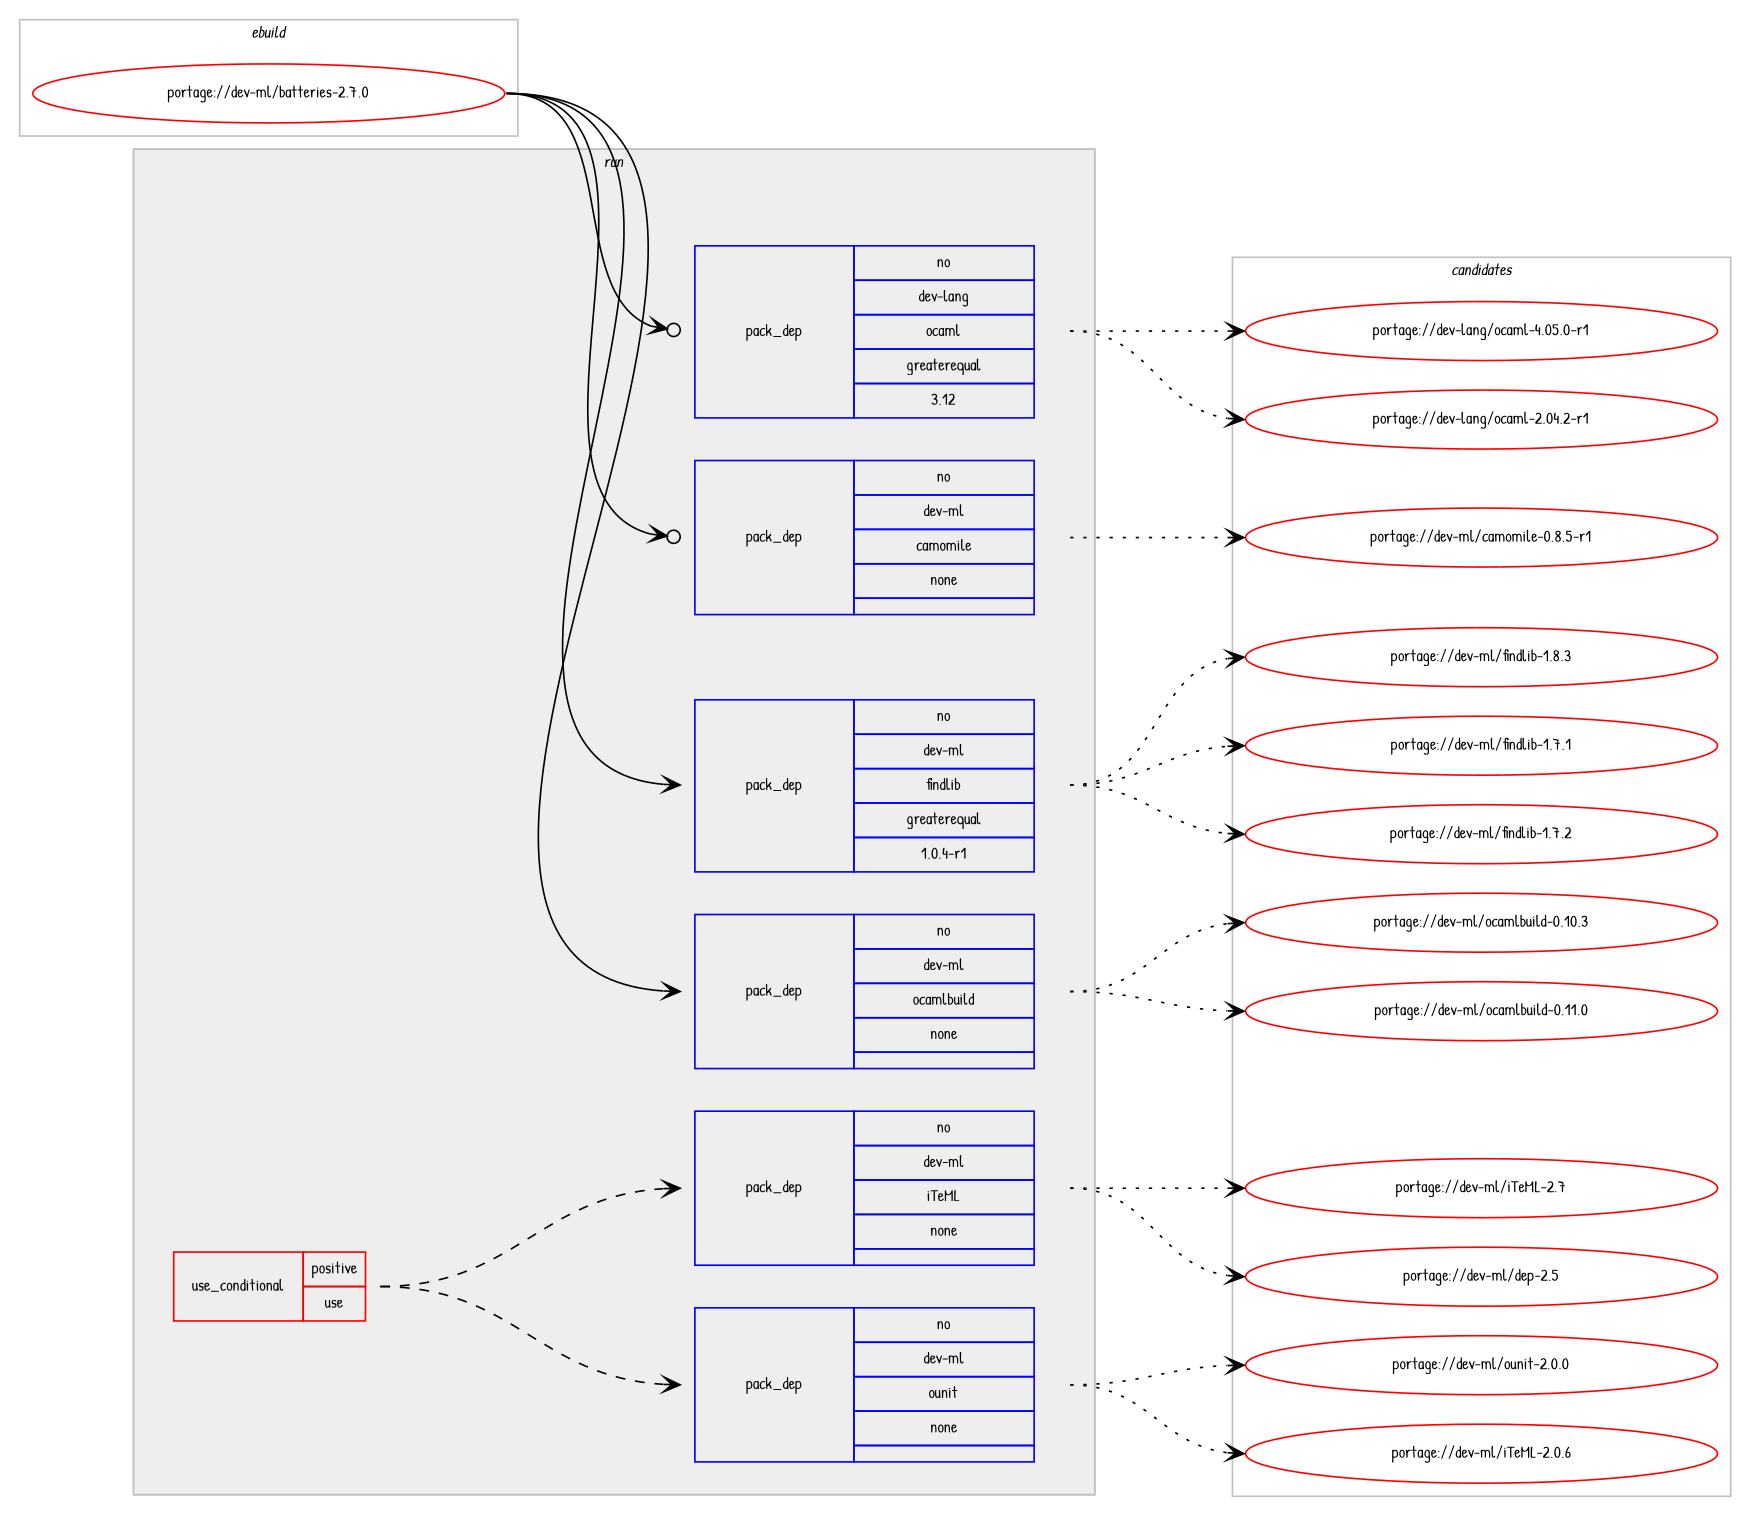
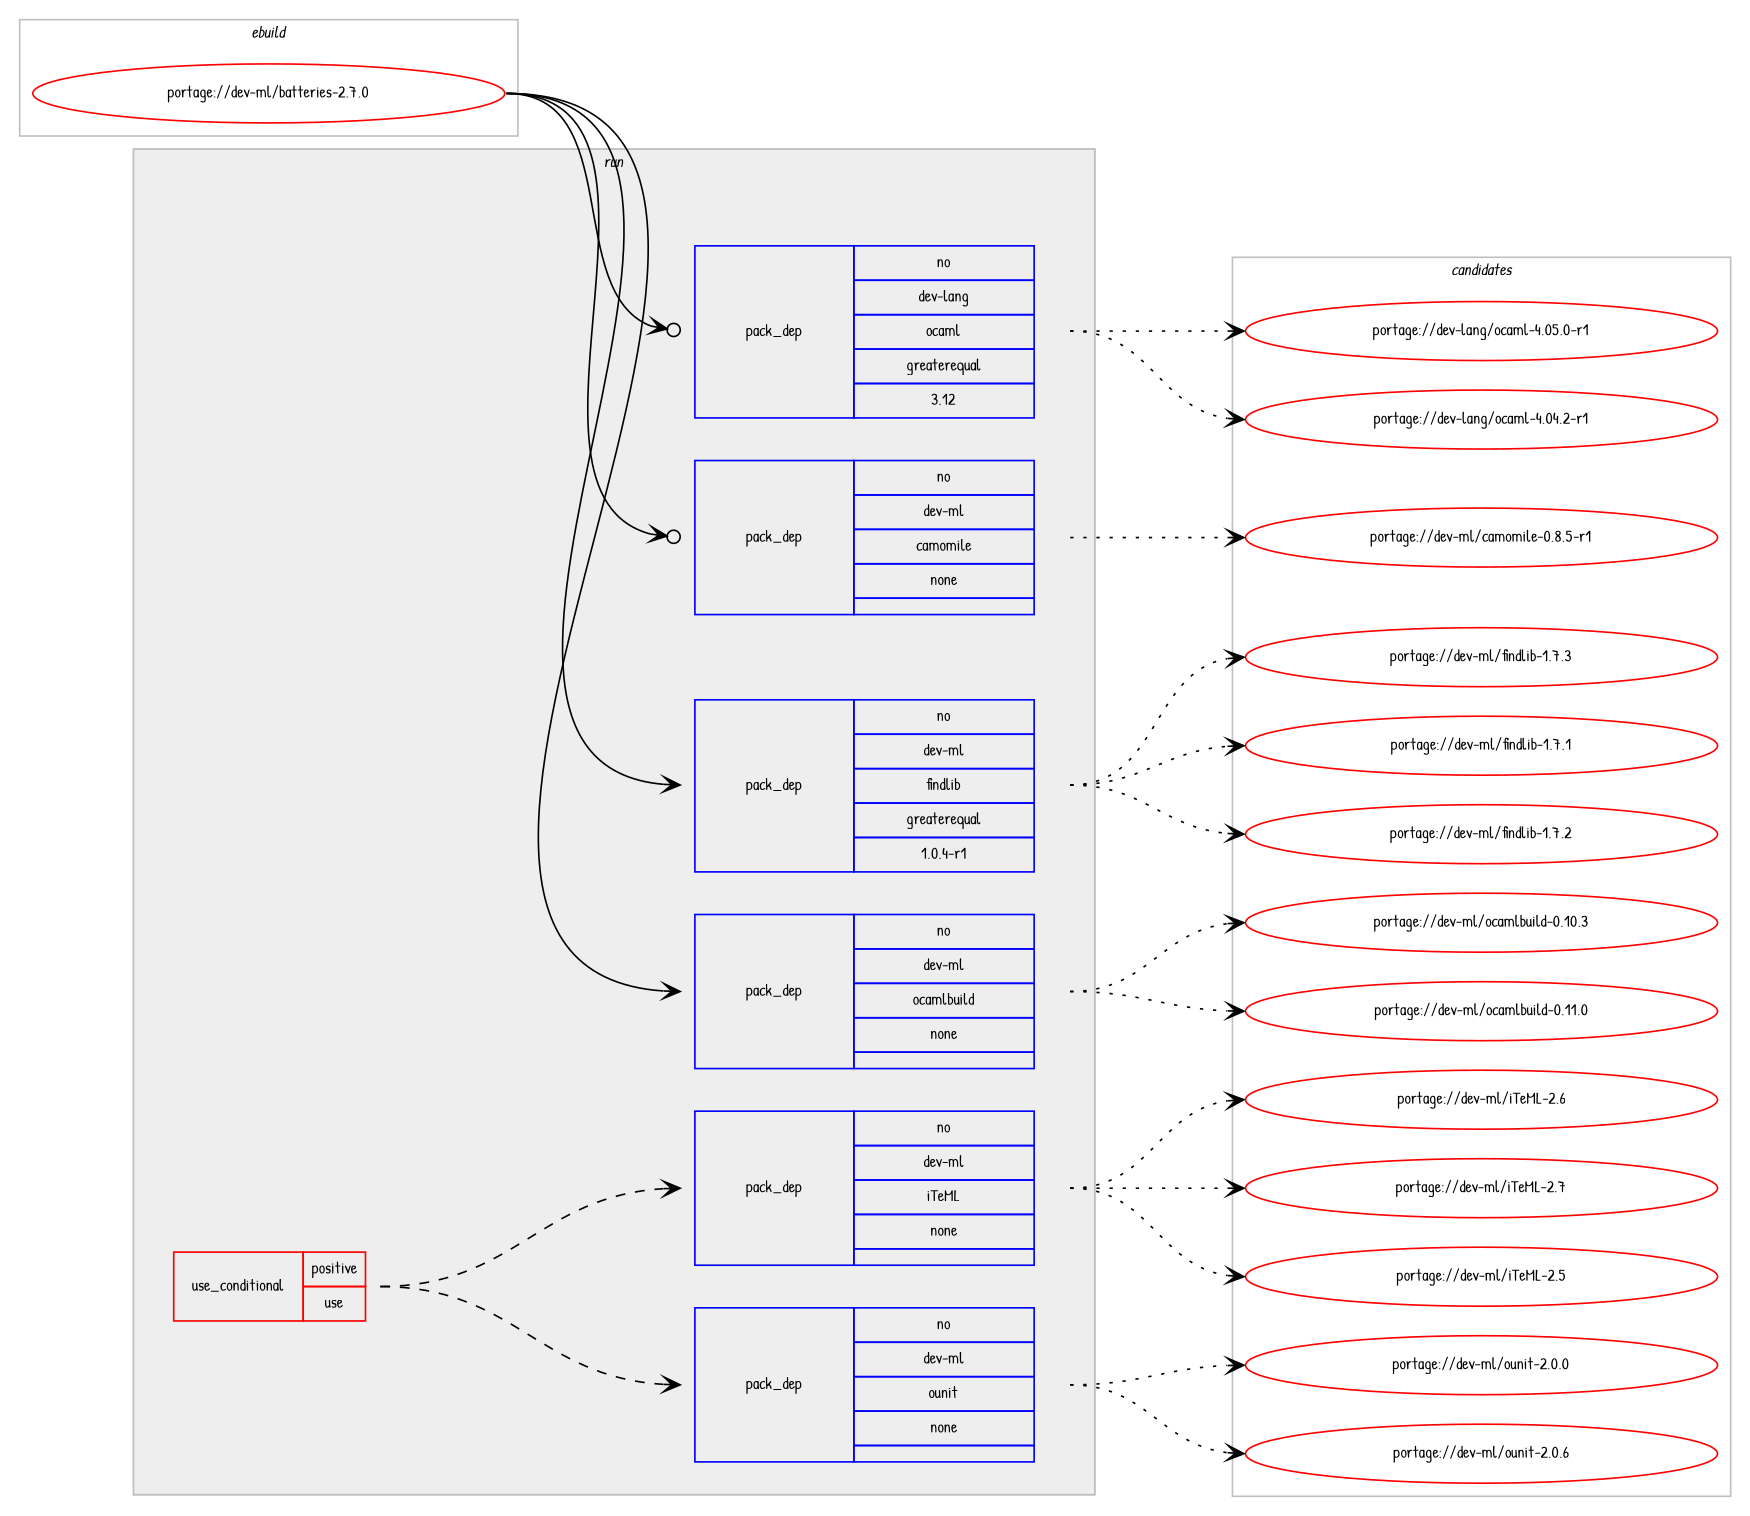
  digraph {
    compound=true
    concentrate=true
    fontname="Patrick Hand"
    fontsize=10
    newrank=true
    rankdir=LR
    ranksep=1.5
    node [color=red fontname="Patrick Hand" fontsize=10]
    edge [arrowhead=vee fontname="Patrick Hand" headport=w style=dotted tailport=e weight=100]
    n1 [label="portage://dev-ml/batteries-2.7.0" width=4]
    n2 [color=blue label=<<TABLE BORDER="0" CELLBORDER="1" CELLSPACING="0" CELLPADDING="4" WIDTH="220"><TR><TD ROWSPAN="6" CELLPADDING="30">pack_dep</TD></TR><TR><TD WIDTH="110">no</TD></TR><TR><TD>dev-ml</TD></TR><TR><TD>ounit</TD></TR><TR><TD>none</TD></TR><TR><TD></TD></TR></TABLE>> shape=none]
    n3 [color=blue label=<<TABLE BORDER="0" CELLBORDER="1" CELLSPACING="0" CELLPADDING="4" WIDTH="220"><TR><TD ROWSPAN="6" CELLPADDING="30">pack_dep</TD></TR><TR><TD WIDTH="110">no</TD></TR><TR><TD>dev-ml</TD></TR><TR><TD>iTeML</TD></TR><TR><TD>none</TD></TR><TR><TD></TD></TR></TABLE>> shape=none]
    n4 [label=<<TABLE BORDER="0" CELLBORDER="1" CELLSPACING="0" CELLPADDING="4"><TR><TD ROWSPAN="3" CELLPADDING="10">use_conditional</TD></TR><TR><TD>positive</TD></TR><TR><TD>use</TD></TR></TABLE>> shape=none]
    n5 [color=blue label=<<TABLE BORDER="0" CELLBORDER="1" CELLSPACING="0" CELLPADDING="4" WIDTH="220"><TR><TD ROWSPAN="6" CELLPADDING="30">pack_dep</TD></TR><TR><TD WIDTH="110">no</TD></TR><TR><TD>dev-ml</TD></TR><TR><TD>findlib</TD></TR><TR><TD>greaterequal</TD></TR><TR><TD>1.0.4-r1</TD></TR></TABLE>> shape=none]
    n6 [color=blue label=<<TABLE BORDER="0" CELLBORDER="1" CELLSPACING="0" CELLPADDING="4" WIDTH="220"><TR><TD ROWSPAN="6" CELLPADDING="30">pack_dep</TD></TR><TR><TD WIDTH="110">no</TD></TR><TR><TD>dev-ml</TD></TR><TR><TD>ocamlbuild</TD></TR><TR><TD>none</TD></TR><TR><TD></TD></TR></TABLE>> shape=none]
    n7 [color=blue label=<<TABLE BORDER="0" CELLBORDER="1" CELLSPACING="0" CELLPADDING="4" WIDTH="220"><TR><TD ROWSPAN="6" CELLPADDING="30">pack_dep</TD></TR><TR><TD WIDTH="110">no</TD></TR><TR><TD>dev-lang</TD></TR><TR><TD>ocaml</TD></TR><TR><TD>greaterequal</TD></TR><TR><TD>3.12</TD></TR></TABLE>> shape=none]
    n8 [color=blue label=<<TABLE BORDER="0" CELLBORDER="1" CELLSPACING="0" CELLPADDING="4" WIDTH="220"><TR><TD ROWSPAN="6" CELLPADDING="30">pack_dep</TD></TR><TR><TD WIDTH="110">no</TD></TR><TR><TD>dev-ml</TD></TR><TR><TD>camomile</TD></TR><TR><TD>none</TD></TR><TR><TD></TD></TR></TABLE>> shape=none]
    n9 [label="portage://dev-ml/ounit-2.0.0" width=4]
-   n10 [label="portage://dev-ml/iTeML-2.0.6" width=4]
-   n11 [label="portage://dev-ml/dep-2.5" width=4]
+   n10 [label="portage://dev-ml/ounit-2.0.6" width=4]
+   n11 [label="portage://dev-ml/iTeML-2.5" width=4]
+   n12 [label="portage://dev-ml/iTeML-2.6" width=4]
    n13 [label="portage://dev-ml/iTeML-2.7" width=4]
    n14 [label="portage://dev-ml/findlib-1.7.1" width=4]
    n15 [label="portage://dev-ml/findlib-1.7.2" width=4]
-   n16 [label="portage://dev-ml/findlib-1.8.3" width=4]
+   n16 [label="portage://dev-ml/findlib-1.7.3" width=4]
    n17 [label="portage://dev-ml/ocamlbuild-0.10.3" width=4]
    n18 [label="portage://dev-ml/ocamlbuild-0.11.0" width=4]
-   n19 [label="portage://dev-lang/ocaml-2.04.2-r1" width=4]
+   n19 [label="portage://dev-lang/ocaml-4.04.2-r1" width=4]
    n20 [label="portage://dev-lang/ocaml-4.05.0-r1" width=4]
    n21 [label="portage://dev-ml/camomile-0.8.5-r1" width=4]
    subgraph cluster_1 {
      color=gray
      label=<<i>ebuild</i>>
      rank=same
      n1
    }
    subgraph cluster_2 {
      color=gray
      label=<<i>dependencies</i>>
      subgraph cluster_3 {
        color=gray
        fillcolor="#eeeeee"
        label=<<i>compile</i>>
        style=filled
        subgraph sub_4 {
          color=gray
          fillcolor="#eeeeee"
          label=<<i>compile</i>>
          style=filled
          n4
          subgraph sub_5 {
            color=gray
            fillcolor="#eeeeee"
            label=<<i>compile</i>>
            style=filled
            n2
          }
          subgraph sub_6 {
            color=gray
            fillcolor="#eeeeee"
            label=<<i>compile</i>>
            style=filled
            n3
          }
        }
        subgraph sub_7 {
          color=gray
          fillcolor="#eeeeee"
          label=<<i>compile</i>>
          style=filled
          n5
        }
        subgraph sub_8 {
          color=gray
          fillcolor="#eeeeee"
          label=<<i>compile</i>>
          style=filled
          n6
        }
      }
      subgraph cluster_9 {
        color=gray
        fillcolor="#eeeeee"
        label=<<i>compile and run</i>>
        style=filled
        subgraph sub_10 {
          color=gray
          fillcolor="#eeeeee"
          label=<<i>compile and run</i>>
          style=filled
          n7
        }
        subgraph sub_11 {
          color=gray
          fillcolor="#eeeeee"
          label=<<i>compile and run</i>>
          style=filled
          n8
        }
      }
      subgraph cluster_12 {
        color=gray
        fillcolor="#eeeeee"
        label=<<i>run</i>>
        style=filled
      }
    }
    subgraph cluster_13 {
      color=gray
      label=<<i>candidates</i>>
      rank=same
      subgraph sub_14 {
        color=black
        label=<<i>candidates</i>>
        nodesep=1
        rank=same
        n9
        n10
      }
      subgraph sub_15 {
        color=black
        label=<<i>candidates</i>>
        nodesep=1
        rank=same
        n11
+       n12
        n13
      }
      subgraph sub_16 {
        color=black
        label=<<i>candidates</i>>
        nodesep=1
        rank=same
        n14
        n15
        n16
      }
      subgraph sub_17 {
        color=black
        label=<<i>candidates</i>>
        nodesep=1
        rank=same
        n17
        n18
      }
      subgraph sub_18 {
        color=black
        label=<<i>candidates</i>>
        nodesep=1
        rank=same
        n19
        n20
      }
      subgraph sub_19 {
        color=black
        label=<<i>candidates</i>>
        nodesep=1
        rank=same
        n21
      }
    }
    n1 -> n5 [style=solid weight=20]
    n1 -> n6 [style=solid weight=20]
    n1 -> n7 [arrowhead=odotvee style=solid weight=20]
    n1 -> n8 [arrowhead=odotvee style=solid weight=20]
    n2 -> n9
    n2 -> n10
    n3 -> n11
+   n3 -> n12
    n3 -> n13
    n4 -> n2 [style=dashed weight=20]
    n4 -> n3 [style=dashed weight=20]
    n5 -> n14
    n5 -> n15
    n5 -> n16
    n6 -> n17
    n6 -> n18
    n7 -> n19
    n7 -> n20
    n8 -> n21
  }
